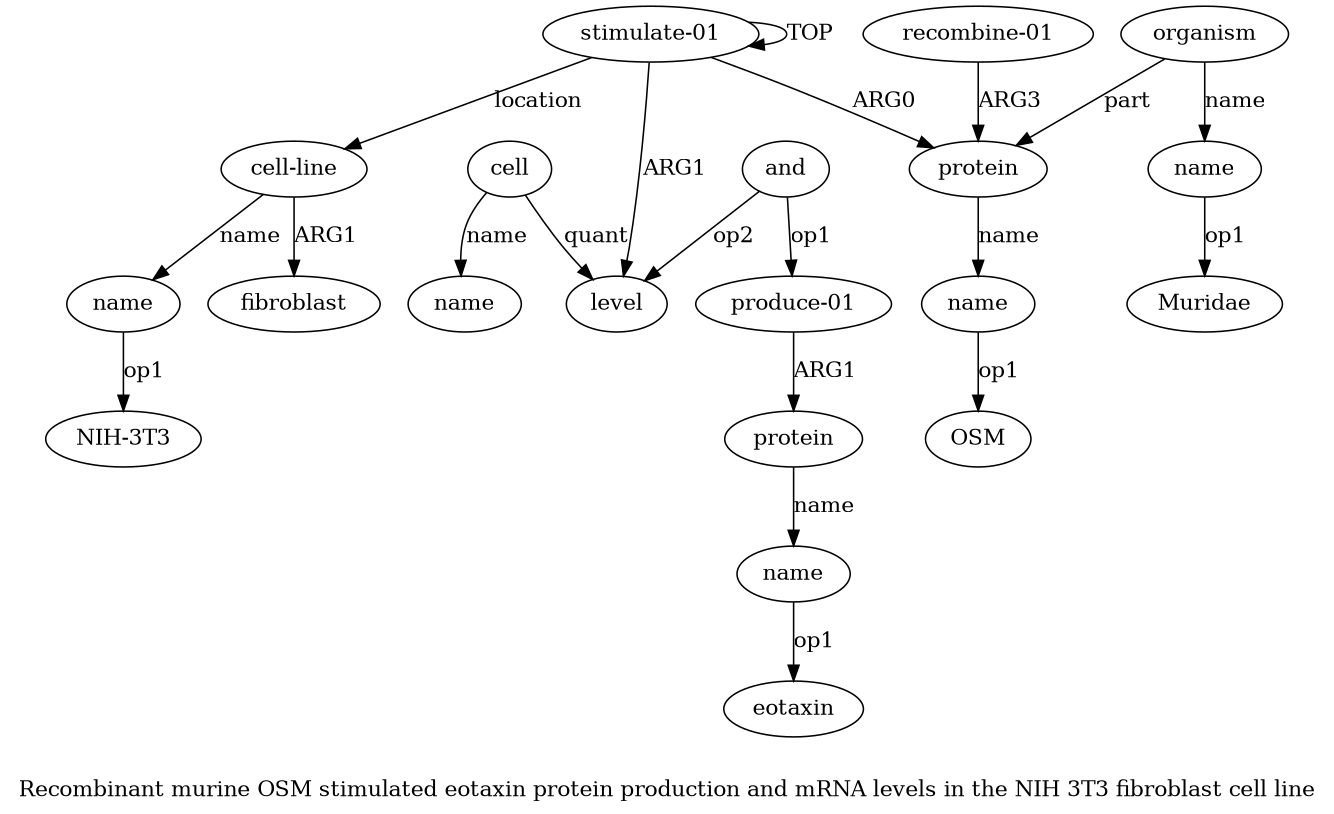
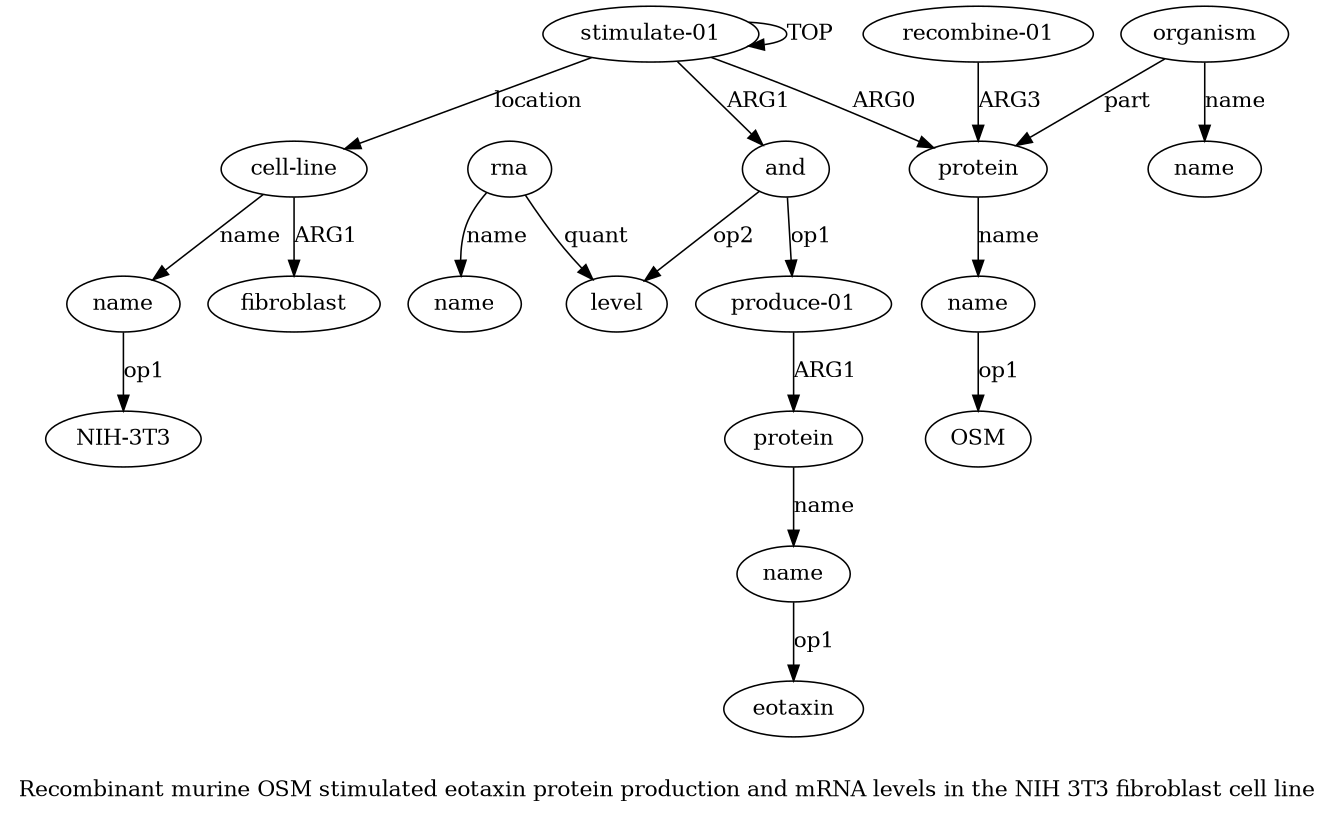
  digraph {
    label="Recombinant murine OSM stimulated eotaxin protein production and mRNA levels in the NIH 3T3 fibroblast cell line"
    node [color=black gold_ind=-1 gold_label=name test_ind=-1 test_label=name]
    edge [color=black gold_label=op1 test_label=op1]
    n1 [gold_ind=15 gold_label=fibroblast label=fibroblast test_ind=15 test_label=fibroblast]
    n2 [gold_ind=14 label=name test_ind=14]
    n3 [gold_label="NIH-3T3" label="NIH-3T3" test_label="NIH-3T3"]
-   n4 [gold_label=Muridae label=Muridae test_label=Muridae]
-   n5 [gold_ind=11 gold_label=rna label=cell test_ind=11 test_label=rna]
+   n5 [gold_ind=11 gold_label=rna label=rna test_ind=11 test_label=rna]
    n6 [gold_ind=10 gold_label=level label=level test_ind=10 test_label=level]
    n7 [gold_ind=12 label=name test_ind=12]
    n8 [gold_ind=13 gold_label="cell-line" label="cell-line" test_ind=13 test_label="cell-line"]
    n9 [gold_ind=1 gold_label=protein label=protein test_ind=1 test_label=protein]
    n10 [gold_ind=2 label=name test_ind=2]
    n11 [gold_label=OSM label=OSM test_label=OSM]
    n12 [gold_ind=0 gold_label="stimulate-01" label="stimulate-01" test_ind=0 test_label="stimulate-01"]
    n13 [gold_ind=6 gold_label=and label=and test_ind=6 test_label=and]
    n14 [gold_ind=7 gold_label="produce-01" label="produce-01" test_ind=7 test_label="produce-01"]
    n15 [gold_ind=8 gold_label=protein label=protein test_ind=8 test_label=protein]
    n16 [gold_ind=3 gold_label=organism label=organism test_ind=3 test_label=organism]
    n17 [gold_ind=4 label=name test_ind=4]
    n18 [gold_ind=5 gold_label="recombine-01" label="recombine-01" test_ind=5 test_label="recombine-01"]
    n19 [gold_ind=9 label=name test_ind=9]
    n20 [gold_label=eotaxin label=eotaxin test_label=eotaxin]
    n2 -> n3 [label=op1]
    n5 -> n6 [gold_label=quant label=quant test_label=quant]
    n5 -> n7 [gold_label=name label=name test_label=name]
    n8 -> n1 [gold_label=mod label=ARG1 test_label=mod]
    n8 -> n2 [gold_label=name label=name test_label=name]
    n9 -> n10 [gold_label=name label=name test_label=name]
    n10 -> n11 [label=op1]
    n12 -> n8 [gold_label=location label=location test_label=location]
    n12 -> n9 [gold_label=ARG0 label=ARG0 test_label=ARG0]
    n12 -> n12 [gold_label=TOP label=TOP test_label=TOP]
-   n12 -> n6 [gold_label=ARG1 label=ARG1 test_label=ARG1]
+   n12 -> n13 [gold_label=ARG1 label=ARG1 test_label=ARG1]
    n13 -> n6 [gold_label=op2 label=op2 test_label=op2]
    n13 -> n14 [label=op1]
    n14 -> n15 [gold_label=ARG1 label=ARG1 test_label=ARG1]
    n15 -> n19 [gold_label=name label=name test_label=name]
    n16 -> n9 [gold_label=part label=part test_label=part]
    n16 -> n17 [gold_label=name label=name test_label=name]
-   n17 -> n4 [label=op1]
    n18 -> n9 [gold_label=ARG3 label=ARG3 test_label=ARG3]
    n19 -> n20 [label=op1]
  }
